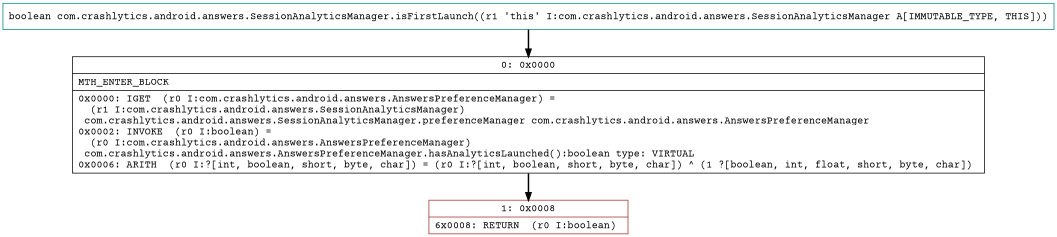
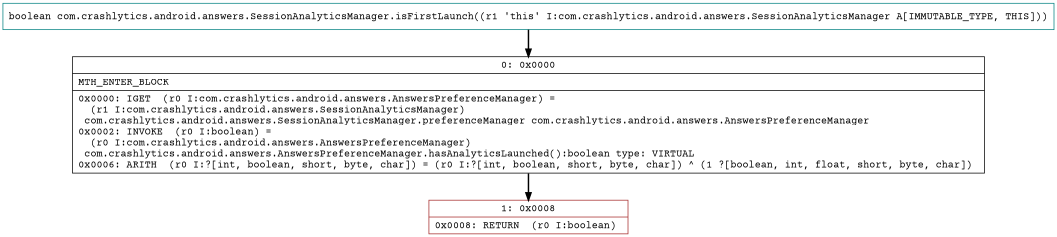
  digraph {
    fontname="Courier Prime"
    node [shape=record fontname="Courier Prime"]
    edge [style=bold fontname="Courier Prime"]
    n1 [label="{0\:\ 0x0000|MTH_ENTER_BLOCK\l|0x0000: IGET  (r0 I:com.crashlytics.android.answers.AnswersPreferenceManager) = \l  (r1 I:com.crashlytics.android.answers.SessionAnalyticsManager)\l com.crashlytics.android.answers.SessionAnalyticsManager.preferenceManager com.crashlytics.android.answers.AnswersPreferenceManager \l0x0002: INVOKE  (r0 I:boolean) = \l  (r0 I:com.crashlytics.android.answers.AnswersPreferenceManager)\l com.crashlytics.android.answers.AnswersPreferenceManager.hasAnalyticsLaunched():boolean type: VIRTUAL \l0x0006: ARITH  (r0 I:?[int, boolean, short, byte, char]) = (r0 I:?[int, boolean, short, byte, char]) ^ (1 ?[boolean, int, float, short, byte, char]) \l}" color=black]
-   n2 [label="{1\:\ 0x0008|6x0008: RETURN  (r0 I:boolean) \l}" color=brown]
+   n2 [label="{1\:\ 0x0008|0x0008: RETURN  (r0 I:boolean) \l}" color=brown]
    n3 [label="{boolean com.crashlytics.android.answers.SessionAnalyticsManager.isFirstLaunch((r1 'this' I:com.crashlytics.android.answers.SessionAnalyticsManager A[IMMUTABLE_TYPE, THIS])) }" color=teal]
    n1 -> n2
    n3 -> n1
  }
